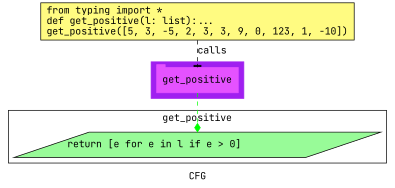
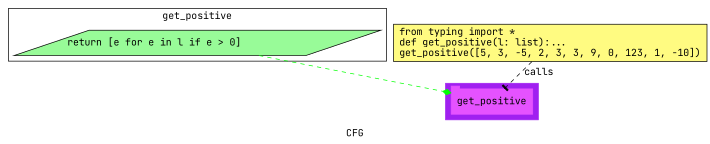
  digraph {
    compound=True
    fontname="JetBrains Mono"
    label=CFG
    pack=False
    rankdir=TB
    ranksep=0.02
    node [fontname="JetBrains Mono" style="filled,solid"]
    edge [fontname="JetBrains Mono" style=dashed]
    n1 [color="#E552FF" height=0.5 label=get_positive linenum="[7]" shape=tab style=filled width=1.6111]
    n2 [fillcolor="#98fb98" height=0.5 label="return [e for e in l if e > 0]\l" linenum="[5]" shape=parallelogram width=6.9882]
    n3 [fillcolor="#FFFB81" height=0.73611 label="from typing import *\ldef get_positive(l: list):...\lget_positive([5, 3, -5, 2, 3, 3, 9, 0, 123, 1, -10])\l" linenum="[1]" shape=rectangle width=6.1944]
    subgraph cluster_1 {
      color=purple
      compound=true
      label=""
      shape=tab
      style=filled
      n1
    }
    subgraph cluster_2 {
      label=get_positive
      n2
    }
-   n1 -> n2 [color=green arrowhead=diamond]
+   n2 -> n1 [color=green arrowhead=diamond]
    n3 -> n1 [label=calls arrowhead=tee]
  }
